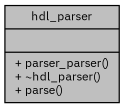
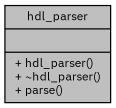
  digraph {
    fontname="IBM Plex Sans"
-   n1 [color=black fillcolor=grey75 fontcolor=black fontname="IBM Plex Sans" fontsize=10 height=0.2 label="{hdl_parser\n||+ parser_parser()\l+ ~hdl_parser()\l+ parse()\l}" shape=record style=filled width=0.4]
+   n1 [color=black fillcolor=grey75 fontcolor=black fontname="IBM Plex Sans" fontsize=10 height=0.2 label="{hdl_parser\n||+ hdl_parser()\l+ ~hdl_parser()\l+ parse()\l}" shape=record style=filled width=0.4]
  }
